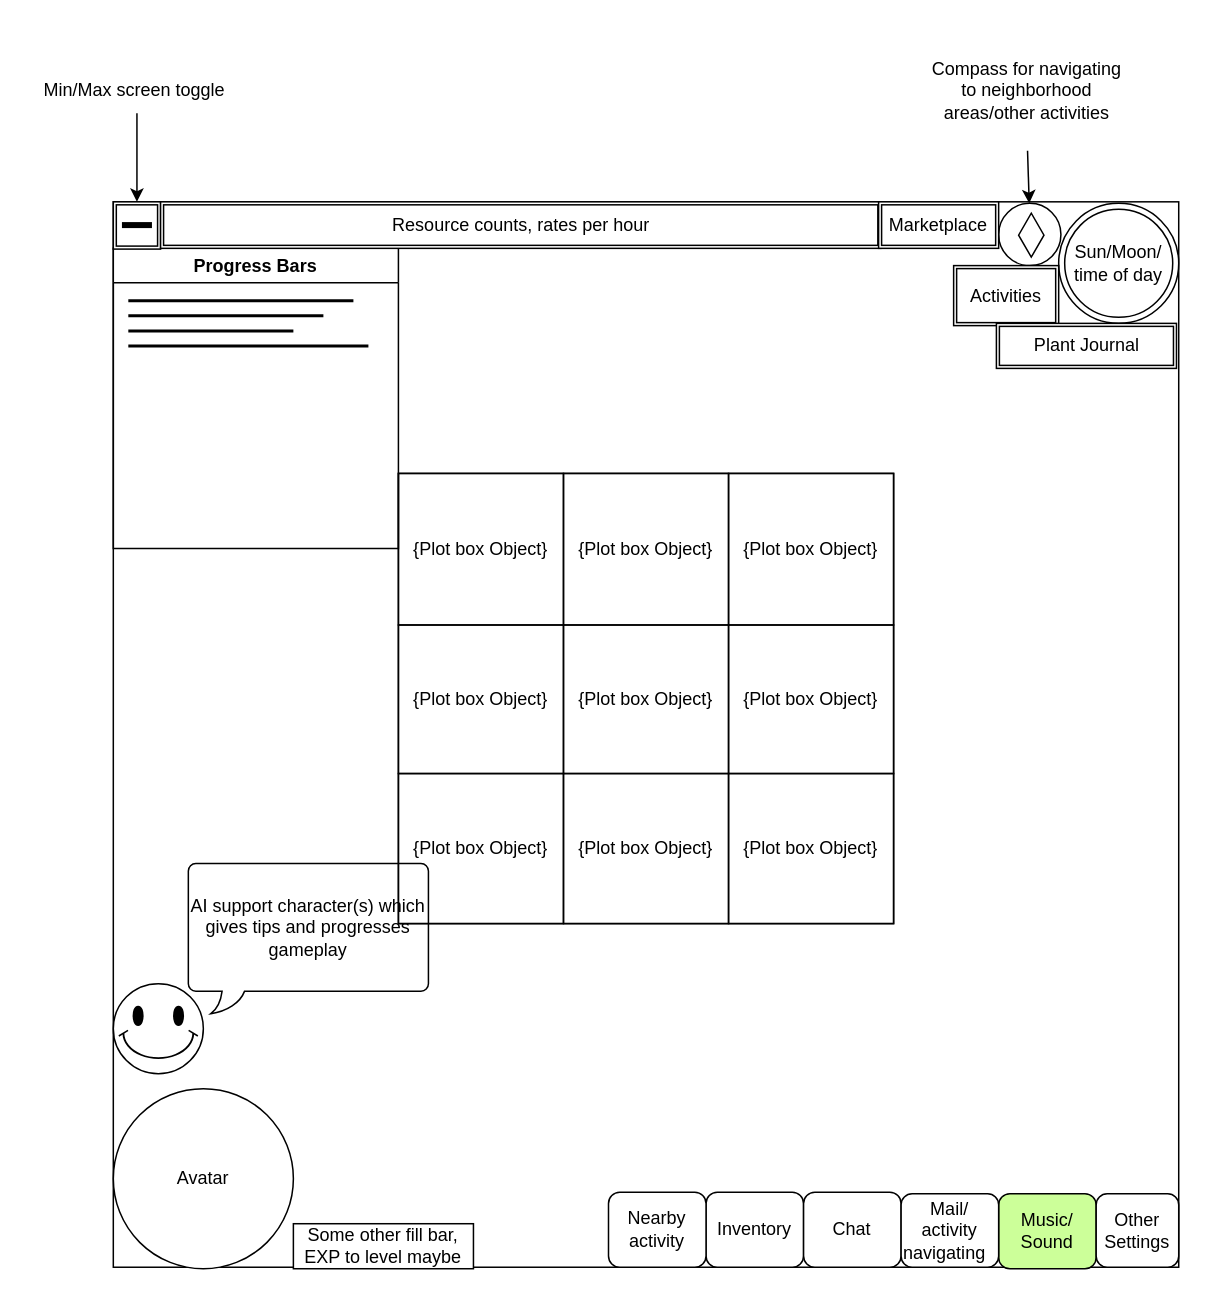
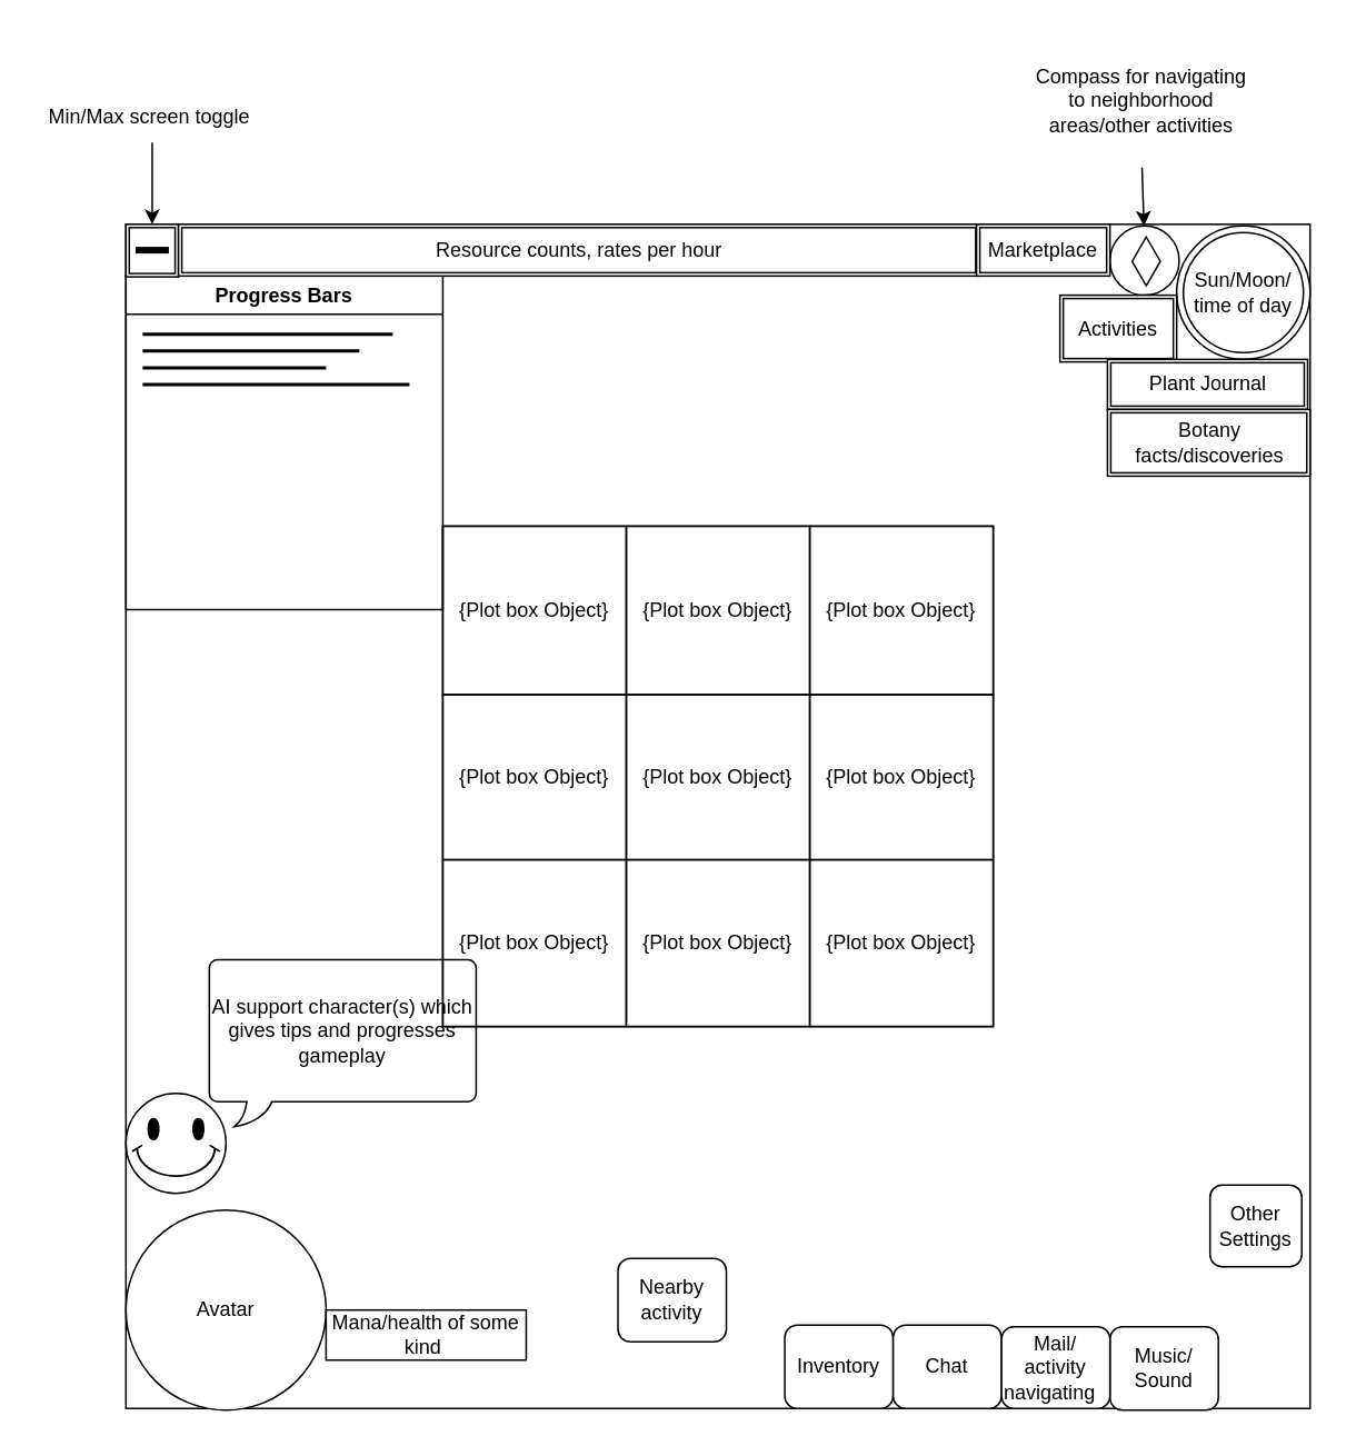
  <mxCell id="0" />
  <mxCell id="1" parent="0" />
  <mxCell id="2" value="" style="whiteSpace=wrap;html=1;aspect=fixed;" parent="1" vertex="1"><mxGeometry x="75" y="134" width="710" height="710" as="geometry" /></mxCell>
  <mxCell id="3" value="Inventory" style="rounded=1;whiteSpace=wrap;html=1;" parent="1" vertex="1"><mxGeometry x="470" y="794" width="65" height="50" as="geometry" /></mxCell>
  <mxCell id="4" value="Chat" style="rounded=1;whiteSpace=wrap;html=1;" parent="1" vertex="1"><mxGeometry x="535" y="794" width="65" height="50" as="geometry" /></mxCell>
  <mxCell id="5" value="Progress Bars" style="swimlane;whiteSpace=wrap;html=1;" parent="1" vertex="1"><mxGeometry x="75" y="165" width="190" height="200" as="geometry"><mxRectangle x="80" y="-3280" width="120" height="30" as="alternateBounds" /></mxGeometry></mxCell>
  <mxCell id="6" value="" style="line;strokeWidth=2;html=1;" parent="5" vertex="1"><mxGeometry x="10" y="30" width="150" height="10" as="geometry" /></mxCell>
  <mxCell id="7" value="" style="line;strokeWidth=2;html=1;fillColor=#54FF54;" parent="5" vertex="1"><mxGeometry x="10" y="40" width="130" height="10" as="geometry" /></mxCell>
  <mxCell id="8" value="" style="line;strokeWidth=2;html=1;" parent="5" vertex="1"><mxGeometry x="10" y="50" width="110" height="10" as="geometry" /></mxCell>
  <mxCell id="9" value="" style="line;strokeWidth=2;html=1;fillColor=#CCFF99;" parent="5" vertex="1"><mxGeometry x="10" y="60" width="160" height="10" as="geometry" /></mxCell>
- <mxCell id="10" value="Music/&lt;br&gt;Sound" style="rounded=1;whiteSpace=wrap;html=1;fillColor=#ccff99;" parent="1" vertex="1"><mxGeometry x="665" y="795" width="65" height="50" as="geometry" /></mxCell>
+ <mxCell id="10" value="Music/&lt;br&gt;Sound" style="rounded=1;whiteSpace=wrap;html=1;" parent="1" vertex="1"><mxGeometry x="665" y="795" width="65" height="50" as="geometry" /></mxCell>
  <mxCell id="11" value="Mail/ activity navigating&amp;nbsp;&amp;nbsp;" style="rounded=1;whiteSpace=wrap;html=1;" parent="1" vertex="1"><mxGeometry x="600" y="795" width="65" height="49" as="geometry" /></mxCell>
  <mxCell id="12" value="Avatar" style="ellipse;whiteSpace=wrap;html=1;aspect=fixed;" parent="1" vertex="1"><mxGeometry x="75" y="725" width="120" height="120" as="geometry" /></mxCell>
- <mxCell id="14" value="Some other fill bar, EXP to level maybe" style="rounded=0;whiteSpace=wrap;html=1;" parent="1" vertex="1"><mxGeometry x="195" y="815" width="120" height="30" as="geometry" /></mxCell>
+ <mxCell id="13" value="Mana/health of some kind&amp;nbsp;" style="rounded=0;whiteSpace=wrap;html=1;" parent="1" vertex="1"><mxGeometry x="195" y="785" width="120" height="30" as="geometry" /></mxCell>
  <mxCell id="15" value="AI support character(s) which gives tips and progresses gameplay" style="whiteSpace=wrap;html=1;shape=mxgraph.basic.roundRectCallout;dx=30;dy=15;size=5;boundedLbl=1;" parent="1" vertex="1"><mxGeometry x="125" y="575" width="160" height="100" as="geometry" /></mxCell>
  <mxCell id="16" value="" style="verticalLabelPosition=bottom;verticalAlign=top;html=1;shape=mxgraph.basic.smiley" parent="1" vertex="1"><mxGeometry x="75" y="655" width="60" height="60" as="geometry" /></mxCell>
  <mxCell id="17" value="" style="shape=ext;double=1;whiteSpace=wrap;html=1;aspect=fixed;" parent="1" vertex="1"><mxGeometry x="75" y="134" width="31.5" height="31.5" as="geometry" /></mxCell>
  <mxCell id="18" value="Sun/Moon/&lt;br&gt;time of day" style="ellipse;shape=doubleEllipse;whiteSpace=wrap;html=1;aspect=fixed;" parent="1" vertex="1"><mxGeometry x="705" y="135" width="80" height="80" as="geometry" /></mxCell>
  <mxCell id="19" value="" style="ellipse;whiteSpace=wrap;html=1;aspect=fixed;" parent="1" vertex="1"><mxGeometry x="665" y="135" width="41.5" height="41.5" as="geometry" /></mxCell>
  <mxCell id="20" value="" style="html=1;whiteSpace=wrap;aspect=fixed;shape=isoRectangle;rotation=-90;" parent="1" vertex="1"><mxGeometry x="672.12" y="147.44" width="29.26" height="17.56" as="geometry" /></mxCell>
  <mxCell id="21" style="edgeStyle=none;rounded=0;orthogonalLoop=1;jettySize=auto;html=1;exitX=0.5;exitY=1;exitDx=0;exitDy=0;entryX=0.5;entryY=0;entryDx=0;entryDy=0;" parent="1" source="22" target="17" edge="1"><mxGeometry relative="1" as="geometry" /></mxCell>
- <mxCell id="22" value="Min/Max screen toggle&amp;nbsp;" style="text;strokeColor=none;align=center;fillColor=none;html=1;verticalAlign=middle;whiteSpace=wrap;rounded=0;" parent="1" vertex="1"><mxGeometry x="20.75" y="45" width="140" height="30" as="geometry" /></mxCell>
+ <mxCell id="22" value="Min/Max screen toggle&amp;nbsp;" style="text;strokeColor=none;align=center;fillColor=none;html=1;verticalAlign=middle;whiteSpace=wrap;rounded=0;" parent="1" vertex="1"><mxGeometry x="20.75" y="55" width="140" height="30" as="geometry" /></mxCell>
  <mxCell id="23" style="edgeStyle=none;rounded=0;orthogonalLoop=1;jettySize=auto;html=1;exitX=0.5;exitY=1;exitDx=0;exitDy=0;" parent="1" source="24" target="19" edge="1"><mxGeometry relative="1" as="geometry" /></mxCell>
  <mxCell id="24" value="Compass for navigating to neighborhood areas/other activities&lt;br&gt;" style="text;strokeColor=none;align=center;fillColor=none;html=1;verticalAlign=middle;whiteSpace=wrap;rounded=0;" parent="1" vertex="1"><mxGeometry x="614.25" y="20" width="140" height="80" as="geometry" /></mxCell>
- <mxCell id="25" value="Nearby activity" style="rounded=1;whiteSpace=wrap;html=1;" parent="1" vertex="1"><mxGeometry x="405" y="794" width="65" height="50" as="geometry" /></mxCell>
+ <mxCell id="25" value="Nearby activity" style="rounded=1;whiteSpace=wrap;html=1;" parent="1" vertex="1"><mxGeometry x="370" y="754" width="65" height="50" as="geometry" /></mxCell>
  <mxCell id="26" value="" style="childLayout=tableLayout;recursiveResize=0;shadow=0;fillColor=none;" vertex="1" parent="1"><mxGeometry x="265" y="315" width="330" height="300" as="geometry" /></mxCell>
  <mxCell id="27" value="" style="shape=tableRow;horizontal=0;startSize=0;swimlaneHead=0;swimlaneBody=0;top=0;left=0;bottom=0;right=0;dropTarget=0;collapsible=0;recursiveResize=0;expand=0;fontStyle=0;fillColor=none;strokeColor=inherit;" vertex="1" parent="26"><mxGeometry width="330" height="101" as="geometry" /></mxCell>
  <mxCell id="28" value="{Plot box Object}" style="connectable=0;recursiveResize=0;strokeColor=inherit;fillColor=none;align=center;whiteSpace=wrap;html=1;" vertex="1" parent="27"><mxGeometry width="110" height="101" as="geometry"><mxRectangle width="110" height="101" as="alternateBounds" /></mxGeometry></mxCell>
  <mxCell id="29" value="{Plot box Object}" style="connectable=0;recursiveResize=0;strokeColor=inherit;fillColor=none;align=center;whiteSpace=wrap;html=1;" vertex="1" parent="27"><mxGeometry x="110" width="110" height="101" as="geometry"><mxRectangle width="110" height="101" as="alternateBounds" /></mxGeometry></mxCell>
  <mxCell id="30" value="{Plot box Object}" style="connectable=0;recursiveResize=0;strokeColor=inherit;fillColor=none;align=center;whiteSpace=wrap;html=1;" vertex="1" parent="27"><mxGeometry x="220" width="110" height="101" as="geometry"><mxRectangle width="110" height="101" as="alternateBounds" /></mxGeometry></mxCell>
  <mxCell id="31" style="shape=tableRow;horizontal=0;startSize=0;swimlaneHead=0;swimlaneBody=0;top=0;left=0;bottom=0;right=0;dropTarget=0;collapsible=0;recursiveResize=0;expand=0;fontStyle=0;fillColor=none;strokeColor=inherit;" vertex="1" parent="26"><mxGeometry y="101" width="330" height="99" as="geometry" /></mxCell>
  <mxCell id="32" value="{Plot box Object}" style="connectable=0;recursiveResize=0;strokeColor=inherit;fillColor=none;align=center;whiteSpace=wrap;html=1;" vertex="1" parent="31"><mxGeometry width="110" height="99" as="geometry"><mxRectangle width="110" height="99" as="alternateBounds" /></mxGeometry></mxCell>
  <mxCell id="33" value="{Plot box Object}" style="connectable=0;recursiveResize=0;strokeColor=inherit;fillColor=none;align=center;whiteSpace=wrap;html=1;" vertex="1" parent="31"><mxGeometry x="110" width="110" height="99" as="geometry"><mxRectangle width="110" height="99" as="alternateBounds" /></mxGeometry></mxCell>
  <mxCell id="34" value="{Plot box Object}" style="connectable=0;recursiveResize=0;strokeColor=inherit;fillColor=none;align=center;whiteSpace=wrap;html=1;" vertex="1" parent="31"><mxGeometry x="220" width="110" height="99" as="geometry"><mxRectangle width="110" height="99" as="alternateBounds" /></mxGeometry></mxCell>
  <mxCell id="35" style="shape=tableRow;horizontal=0;startSize=0;swimlaneHead=0;swimlaneBody=0;top=0;left=0;bottom=0;right=0;dropTarget=0;collapsible=0;recursiveResize=0;expand=0;fontStyle=0;fillColor=none;strokeColor=inherit;" vertex="1" parent="26"><mxGeometry y="200" width="330" height="100" as="geometry" /></mxCell>
  <mxCell id="36" value="{Plot box Object}" style="connectable=0;recursiveResize=0;strokeColor=inherit;fillColor=none;align=center;whiteSpace=wrap;html=1;" vertex="1" parent="35"><mxGeometry width="110" height="100" as="geometry"><mxRectangle width="110" height="100" as="alternateBounds" /></mxGeometry></mxCell>
  <mxCell id="37" value="{Plot box Object}" style="connectable=0;recursiveResize=0;strokeColor=inherit;fillColor=none;align=center;whiteSpace=wrap;html=1;" vertex="1" parent="35"><mxGeometry x="110" width="110" height="100" as="geometry"><mxRectangle width="110" height="100" as="alternateBounds" /></mxGeometry></mxCell>
  <mxCell id="38" value="{Plot box Object}" style="connectable=0;recursiveResize=0;strokeColor=inherit;fillColor=none;align=center;whiteSpace=wrap;html=1;" vertex="1" parent="35"><mxGeometry x="220" width="110" height="100" as="geometry"><mxRectangle width="110" height="100" as="alternateBounds" /></mxGeometry></mxCell>
  <mxCell id="39" value="Activities" style="shape=ext;double=1;rounded=0;whiteSpace=wrap;html=1;" vertex="1" parent="1"><mxGeometry x="635" y="176.5" width="70" height="40" as="geometry" /></mxCell>
  <mxCell id="40" value="Plant Journal" style="shape=ext;double=1;rounded=0;whiteSpace=wrap;html=1;" vertex="1" parent="1"><mxGeometry x="663.5" y="215" width="120" height="30" as="geometry" /></mxCell>
+ <mxCell id="41" value="Botany facts/discoveries" style="shape=ext;double=1;rounded=0;whiteSpace=wrap;html=1;" vertex="1" parent="1"><mxGeometry x="663.5" y="245" width="121.5" height="40" as="geometry" /></mxCell>
  <mxCell id="42" value="Resource counts, rates per hour" style="shape=ext;double=1;rounded=0;whiteSpace=wrap;html=1;" vertex="1" parent="1"><mxGeometry x="106.5" y="134" width="480" height="31" as="geometry" /></mxCell>
- <mxCell id="43" value="Other Settings" style="rounded=1;whiteSpace=wrap;html=1;" vertex="1" parent="1"><mxGeometry x="730" y="795" width="55" height="49" as="geometry" /></mxCell>
+ <mxCell id="43" value="Other Settings" style="rounded=1;whiteSpace=wrap;html=1;" vertex="1" parent="1"><mxGeometry x="725" y="710" width="55" height="49" as="geometry" /></mxCell>
  <mxCell id="44" value="" style="line;strokeWidth=4;html=1;perimeter=backbonePerimeter;points=[];outlineConnect=0;" vertex="1" parent="1"><mxGeometry x="80.75" y="144.5" width="20" height="10" as="geometry" /></mxCell>
  <mxCell id="45" value="Marketplace" style="shape=ext;double=1;rounded=0;whiteSpace=wrap;html=1;" vertex="1" parent="1"><mxGeometry x="585" y="134" width="80" height="31" as="geometry" /></mxCell>
